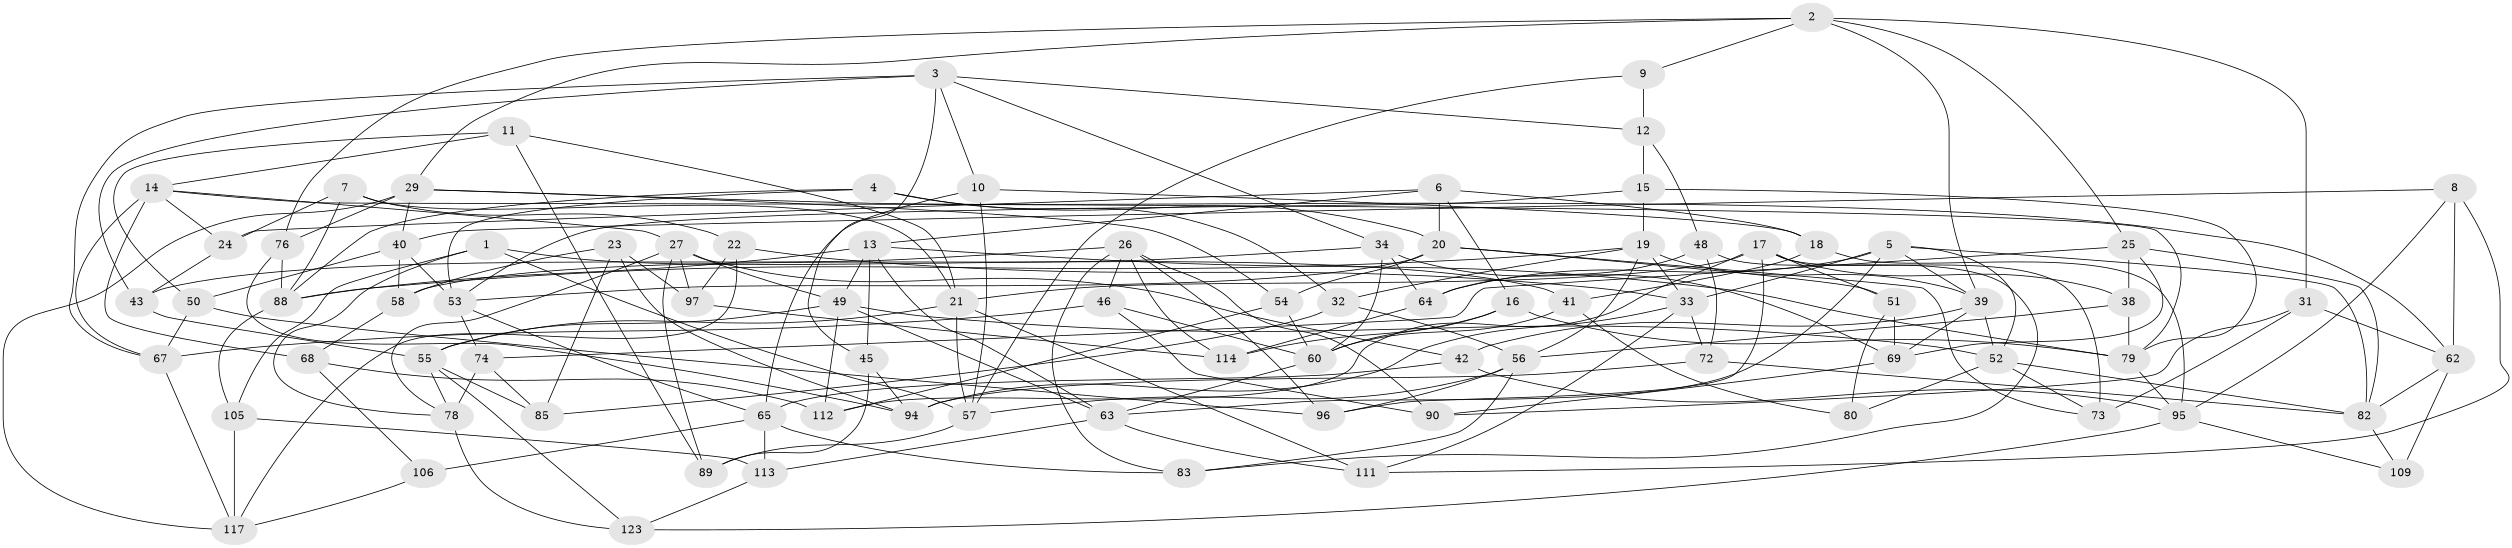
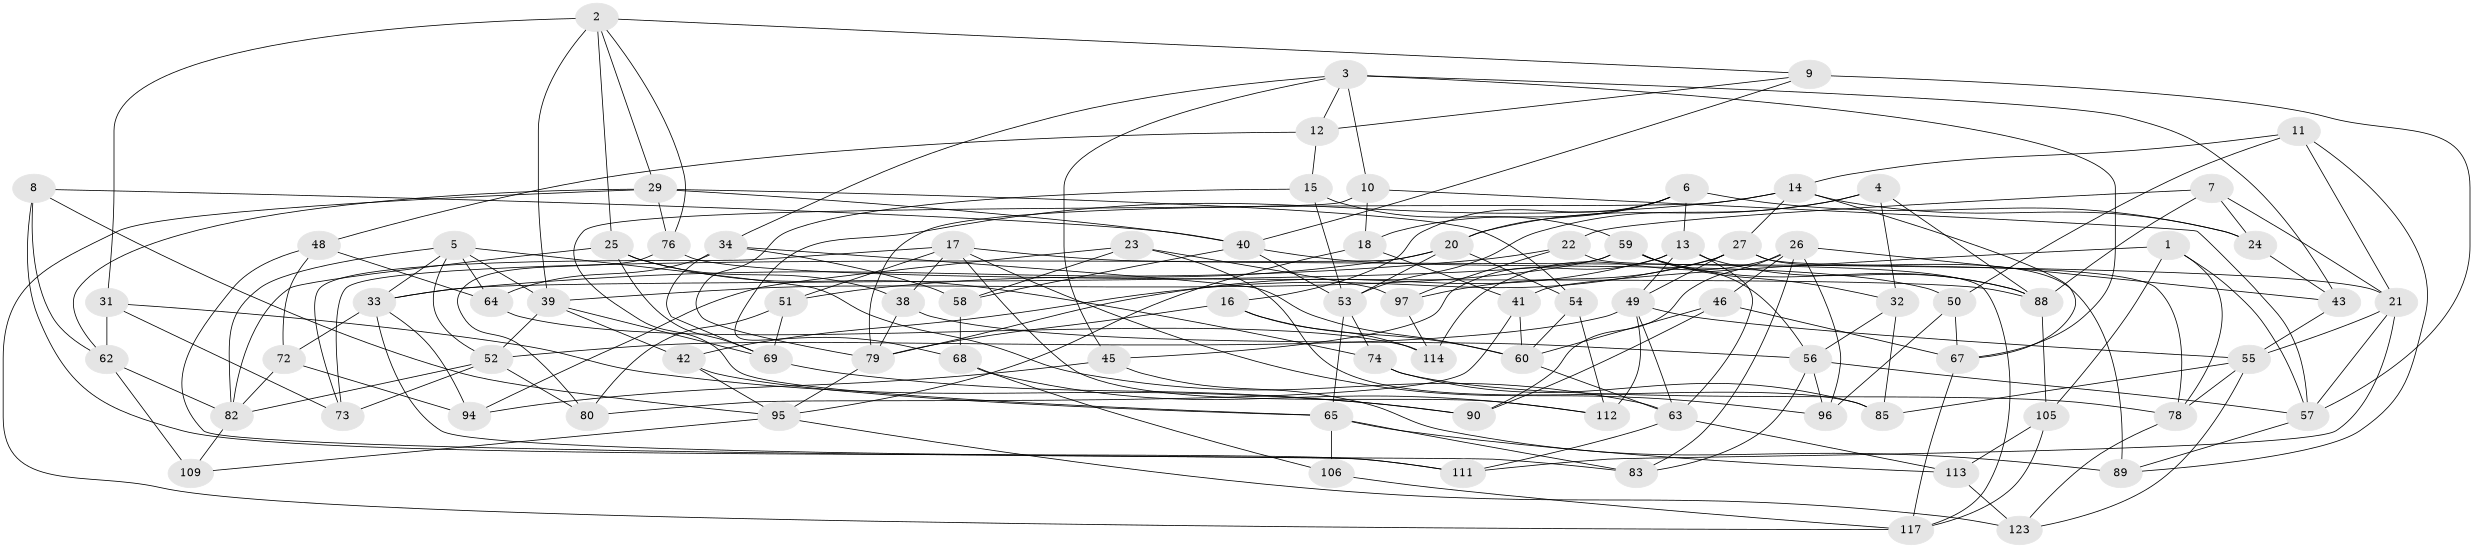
  graph {
    node [color=gray90 style=filled]
    1
    41
    57 [super="+59"]
    78 [super="+110"]
    105
    60 [super="+71"]
    80
    89
    123
    117
    113
    2 [super="+37"]
    9
    25 [super="+30"]
    29 [super="+44"]
    31
    39 [super="+104"]
    76 [super="+108"]
    12
    40 [super="+125"]
    82 [super="+102"]
    38
    69 [super="+81"]
    74
    62 [super="+66"]
    54
    73
    90
    52 [super="+75"]
    42
    88 [super="+92"]
    3 [super="+103"]
    10
    34 [super="+93"]
    43
    45
    67 [super="+99"]
    18
    65 [super="+121"]
    15
    48
    64
    58
    55 [super="+115"]
    94
    20 [super="+70"]
    53 [super="+107"]
    51
    4
    32
    56 [super="+86"]
    85
    5 [super="+61"]
    33 [super="+101"]
    63 [super="+124"]
    111
    72
    114
    109 [super="+118"]
    6 [super="+119"]
    13 [super="+120"]
    16
    24
    49 [super="+87"]
    79 [super="+100"]
    95 [super="+122"]
    21 [super="+47"]
    7
    22
    97
    50
    8
    106
    83
    14 [super="+35"]
    27 [super="+36"]
    68
    11
    96
-   19 [super="+91"]
+   19 [super="+91" label=59]
    112
    17 [super="+28"]
    23
    26 [super="+98"]
    46 [super="+84"]
    1 -- 41
    1 -- 57
    1 -- 78
    1 -- 105
    41 -- 60
    41 -- 80
    57 -- 89
    78 -- 123
    105 -- 117
    105 -- 113
    60 -- 63
    113 -- 123
    2 -- 9
    2 -- 25
    2 -- 29
    2 -- 31
    2 -- 39
    2 -- 76
    9 -- 57
    9 -- 12
+   9 -- 40
    25 -- 82
    25 -- 38
    25 -- 69
    25 -- 74
    29 -- 117
    29 -- 76
    29 -- 40
    29 -- 62
    29 -- 54
    31 -- 62
    31 -- 73
    31 -- 90
    39 -- 69
    39 -- 52
    39 -- 42
-   76 -- 94
+   76 -- 80
    76 -- 88
    12 -- 15
    12 -- 48
    40 -- 58
    40 -- 53
    40 -- 50
    82 -- 109
    38 -- 56
    38 -- 79
    69 -- 90
    74 -- 78
    74 -- 85
    62 -- 82
    62 -- 109 [weight=2]
    54 -- 60
    54 -- 112
    52 -- 80
    52 -- 82
    52 -- 73
    42 -- 65
    42 -- 95
    88 -- 105
    3 -- 12
    3 -- 10
    3 -- 34
    3 -- 43
    3 -- 45
    3 -- 67
    10 -- 57
    10 -- 18
    10 -- 65
    34 -- 60
    34 -- 69 [weight=2]
    34 -- 64
    34 -- 58
    43 -- 55
    45 -- 89
    45 -- 94
    67 -- 117
    18 -- 41
    18 -- 95
    65 -- 113
    65 -- 106
    65 -- 83
    15 -- 53
    15 -- 79
    15 -- 19
    48 -- 64
    48 -- 72
    48 -- 83
    64 -- 114
    58 -- 68
    55 -- 78
    55 -- 123
    55 -- 85
    20 -- 54
    20 -- 73
    20 -- 53
    20 -- 51
    53 -- 74
    53 -- 65
    51 -- 80
    51 -- 69
    4 -- 88
    4 -- 20
    4 -- 53
    4 -- 32
    32 -- 56
    32 -- 85
    56 -- 57
    56 -- 83
    56 -- 96
    5 -- 39
    5 -- 82
    5 -- 52
    5 -- 64
    5 -- 33
    5 -- 63
    33 -- 94
    33 -- 111
    33 -- 72
    63 -- 113
    63 -- 111
    72 -- 82
    72 -- 94
    6 -- 18
    6 -- 20
    6 -- 13
    6 -- 16
    6 -- 24
    13 -- 88
    13 -- 45
    13 -- 63
    13 -- 49
    13 -- 79
    16 -- 60
    16 -- 114
    16 -- 79
    24 -- 43
    49 -- 52
    49 -- 55
    49 -- 63
    49 -- 112
    79 -- 95
    95 -- 123
    95 -- 109
    21 -- 57
    21 -- 55
    21 -- 111
    7 -- 88
    7 -- 24
    7 -- 21
    7 -- 22
    22 -- 117
    22 -- 33
    22 -- 97
    97 -- 114
    50 -- 67
    50 -- 96
    8 -- 40
    8 -- 62
    8 -- 111
    8 -- 95
    106 -- 117
    14 -- 67
    14 -- 24
    14 -- 79
    14 -- 27
    14 -- 68
    27 -- 78
    27 -- 89
    27 -- 42
    27 -- 49
    27 -- 97
    68 -- 106
    68 -- 112
    11 -- 89
    11 -- 21
    11 -- 50
    11 -- 14
    19 -- 39
    19 -- 88
    19 -- 32
    19 -- 56
    19 -- 33
    17 -- 38
    17 -- 73
    17 -- 51
    17 -- 21
    17 -- 96
    17 -- 112
    23 -- 58
    23 -- 94
    23 -- 85
    23 -- 97
    26 -- 90
    26 -- 43
    26 -- 114
    26 -- 83
    26 -- 96
    26 -- 46
    46 -- 60
    46 -- 90
    46 -- 67 [weight=2]
  }
